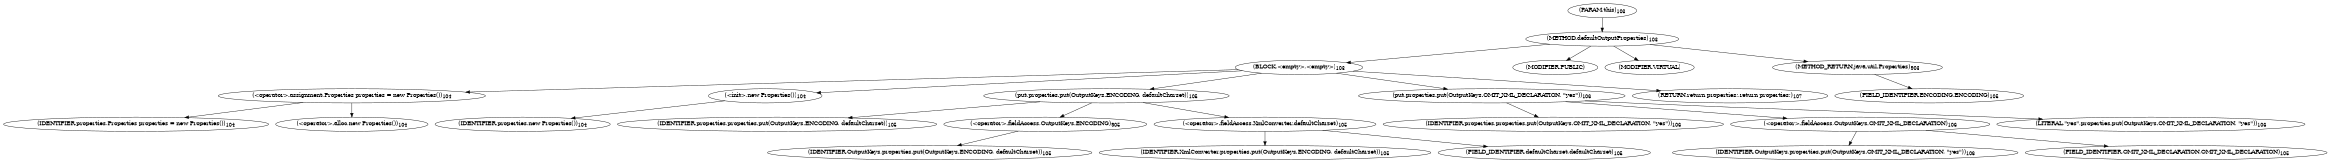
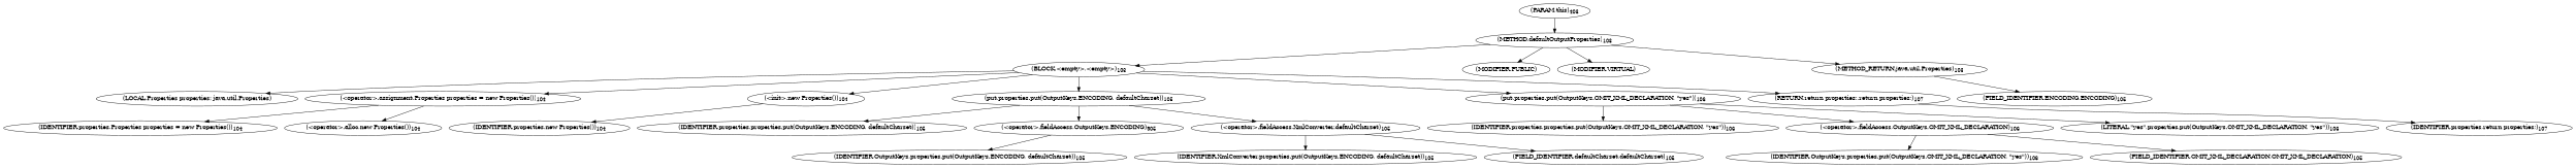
  digraph {
    n1 [label=<(METHOD,defaultOutputProperties)<SUB>103</SUB>>]
    n2 [label=<(BLOCK,&lt;empty&gt;,&lt;empty&gt;)<SUB>103</SUB>>]
    n3 [label=<(MODIFIER,PUBLIC)>]
    n4 [label=<(MODIFIER,VIRTUAL)>]
-   n5 [label=<(METHOD_RETURN,java.util.Properties)<SUB>903</SUB>>]
-   n6 [label=<(PARAM,this)<SUB>103</SUB>>]
+   n5 [label=<(METHOD_RETURN,java.util.Properties)<SUB>103</SUB>>]
+   n6 [label=<(PARAM,this)<SUB>403</SUB>>]
+   n7 [label=<(LOCAL,Properties properties: java.util.Properties)>]
    n8 [label=<(&lt;operator&gt;.assignment,Properties properties = new Properties())<SUB>104</SUB>>]
    n9 [label=<(&lt;init&gt;,new Properties())<SUB>104</SUB>>]
    n10 [label=<(put,properties.put(OutputKeys.ENCODING, defaultCharset))<SUB>105</SUB>>]
    n11 [label=<(put,properties.put(OutputKeys.OMIT_XML_DECLARATION, &quot;yes&quot;))<SUB>106</SUB>>]
    n12 [label=<(RETURN,return properties;,return properties;)<SUB>107</SUB>>]
    n13 [label=<(FIELD_IDENTIFIER,ENCODING,ENCODING)<SUB>105</SUB>>]
    n14 [label=<(IDENTIFIER,properties,Properties properties = new Properties())<SUB>104</SUB>>]
    n15 [label=<(&lt;operator&gt;.alloc,new Properties())<SUB>104</SUB>>]
    n16 [label=<(IDENTIFIER,properties,new Properties())<SUB>104</SUB>>]
    n17 [label=<(IDENTIFIER,properties,properties.put(OutputKeys.ENCODING, defaultCharset))<SUB>105</SUB>>]
    n18 [label=<(&lt;operator&gt;.fieldAccess,OutputKeys.ENCODING)<SUB>905</SUB>>]
    n19 [label=<(&lt;operator&gt;.fieldAccess,XmlConverter.defaultCharset)<SUB>105</SUB>>]
    n20 [label=<(IDENTIFIER,properties,properties.put(OutputKeys.OMIT_XML_DECLARATION, &quot;yes&quot;))<SUB>106</SUB>>]
    n21 [label=<(&lt;operator&gt;.fieldAccess,OutputKeys.OMIT_XML_DECLARATION)<SUB>106</SUB>>]
    n22 [label=<(LITERAL,&quot;yes&quot;,properties.put(OutputKeys.OMIT_XML_DECLARATION, &quot;yes&quot;))<SUB>106</SUB>>]
+   n23 [label=<(IDENTIFIER,properties,return properties;)<SUB>107</SUB>>]
    n24 [label=<(IDENTIFIER,OutputKeys,properties.put(OutputKeys.ENCODING, defaultCharset))<SUB>105</SUB>>]
    n25 [label=<(IDENTIFIER,XmlConverter,properties.put(OutputKeys.ENCODING, defaultCharset))<SUB>105</SUB>>]
    n26 [label=<(FIELD_IDENTIFIER,defaultCharset,defaultCharset)<SUB>105</SUB>>]
    n27 [label=<(IDENTIFIER,OutputKeys,properties.put(OutputKeys.OMIT_XML_DECLARATION, &quot;yes&quot;))<SUB>106</SUB>>]
    n28 [label=<(FIELD_IDENTIFIER,OMIT_XML_DECLARATION,OMIT_XML_DECLARATION)<SUB>105</SUB>>]
    n1 -> n2
    n1 -> n3
    n1 -> n4
    n1 -> n5
+   n2 -> n7
    n2 -> n8
    n2 -> n9
    n2 -> n10
    n2 -> n11
    n2 -> n12
    n5 -> n13
    n6 -> n1
    n8 -> n14
    n8 -> n15
    n9 -> n16
    n10 -> n17
    n10 -> n18
    n10 -> n19
    n11 -> n20
    n11 -> n21
    n11 -> n22
+   n12 -> n23
    n18 -> n24
    n19 -> n25
    n19 -> n26
    n21 -> n27
    n21 -> n28
  }
